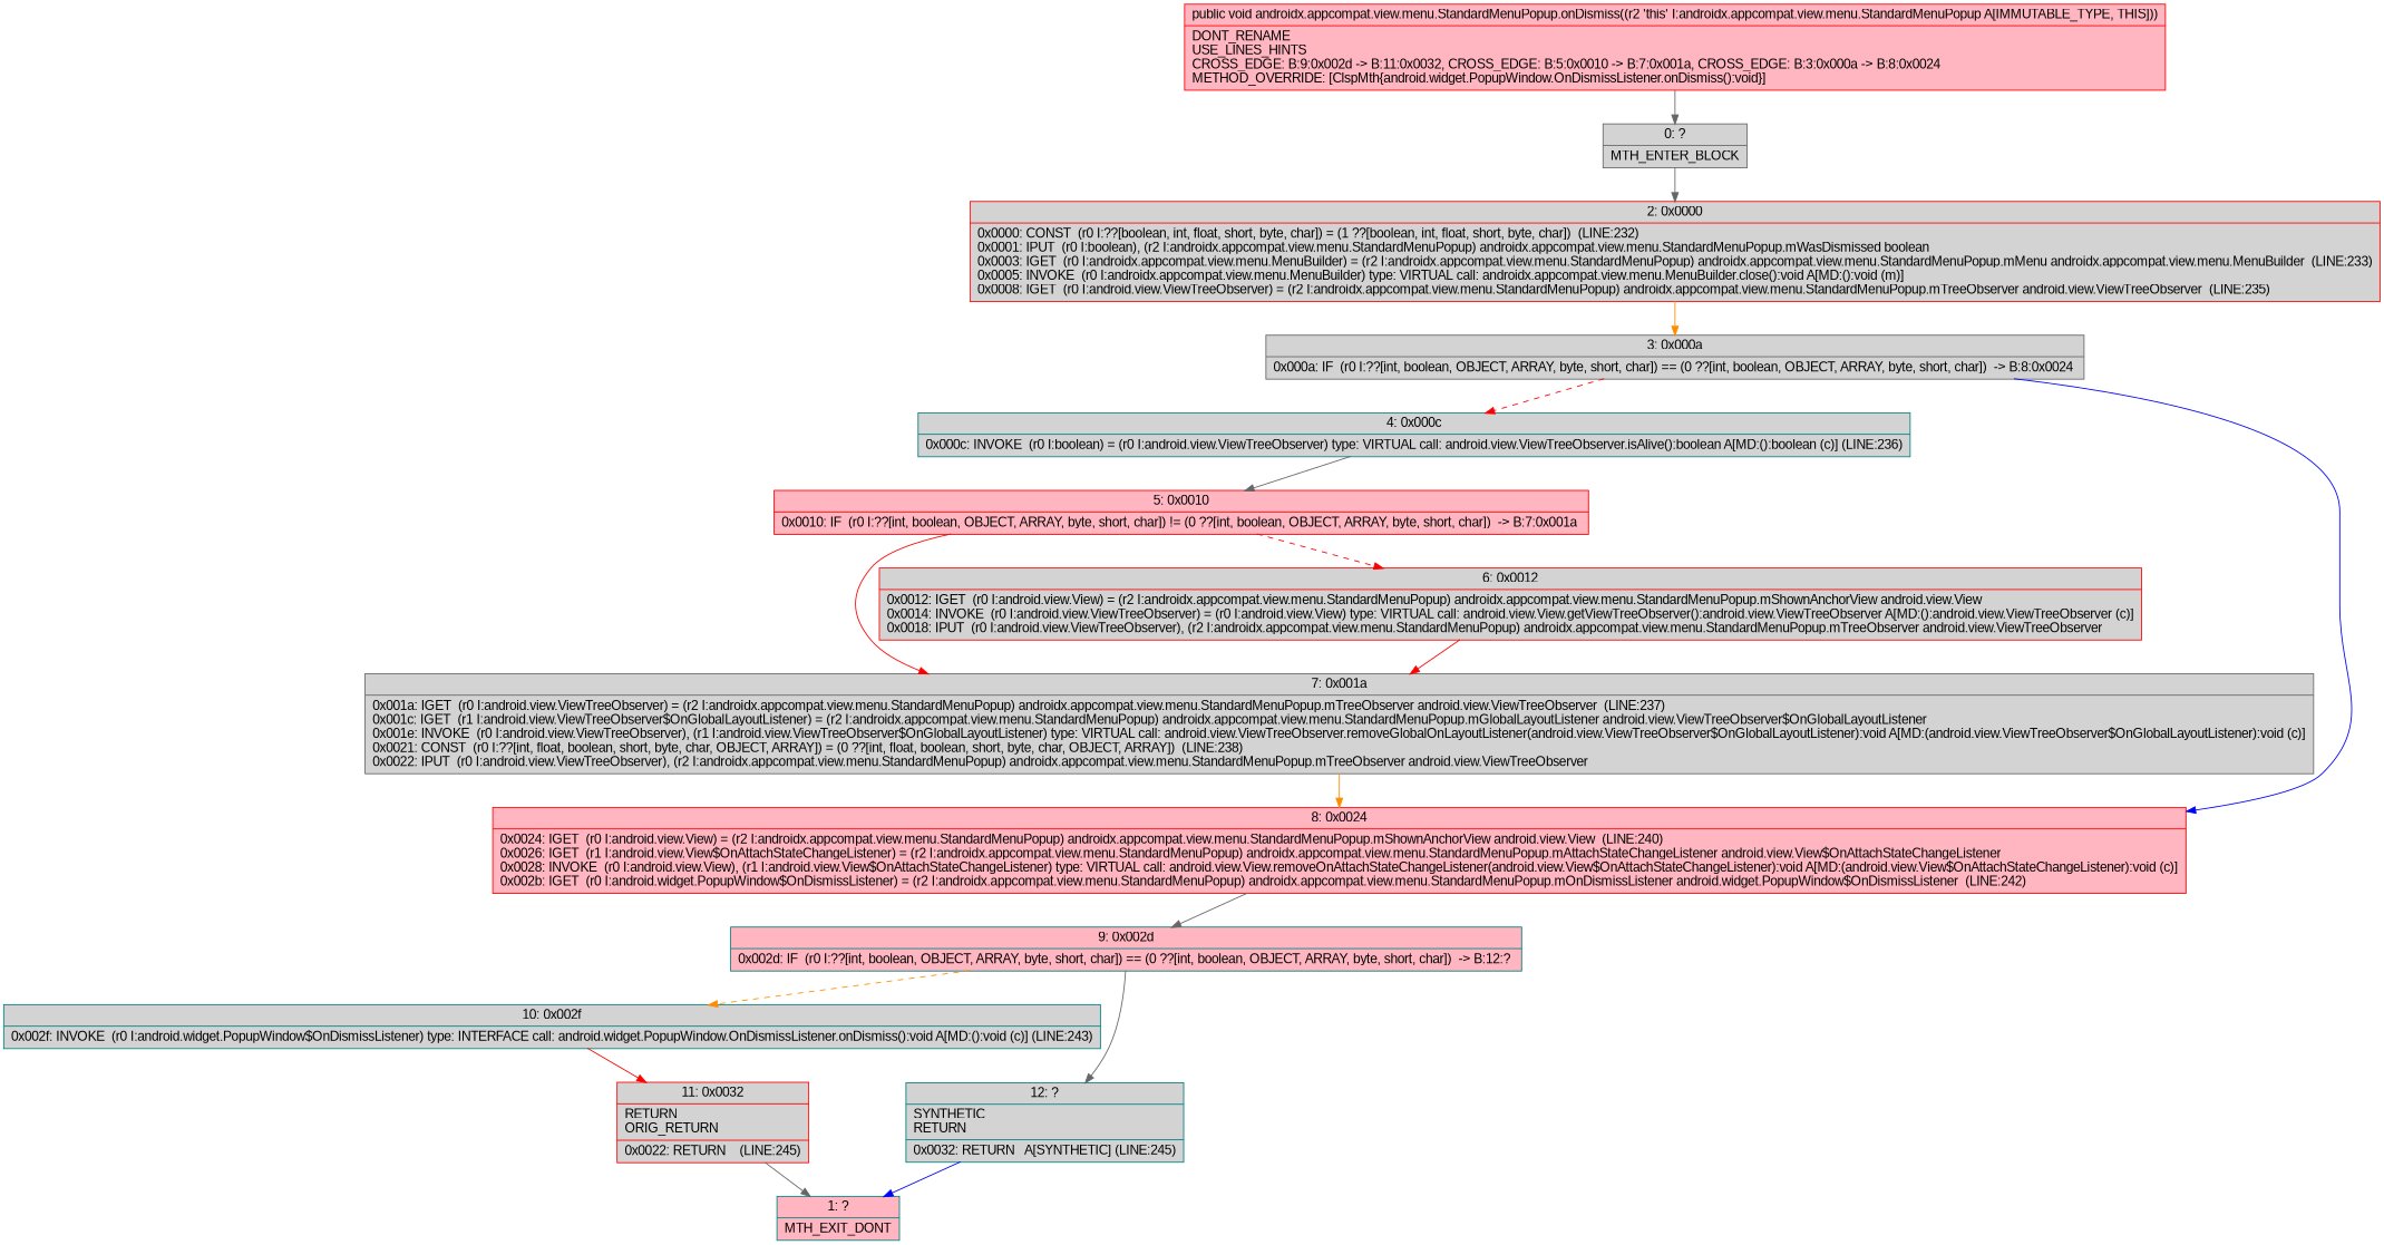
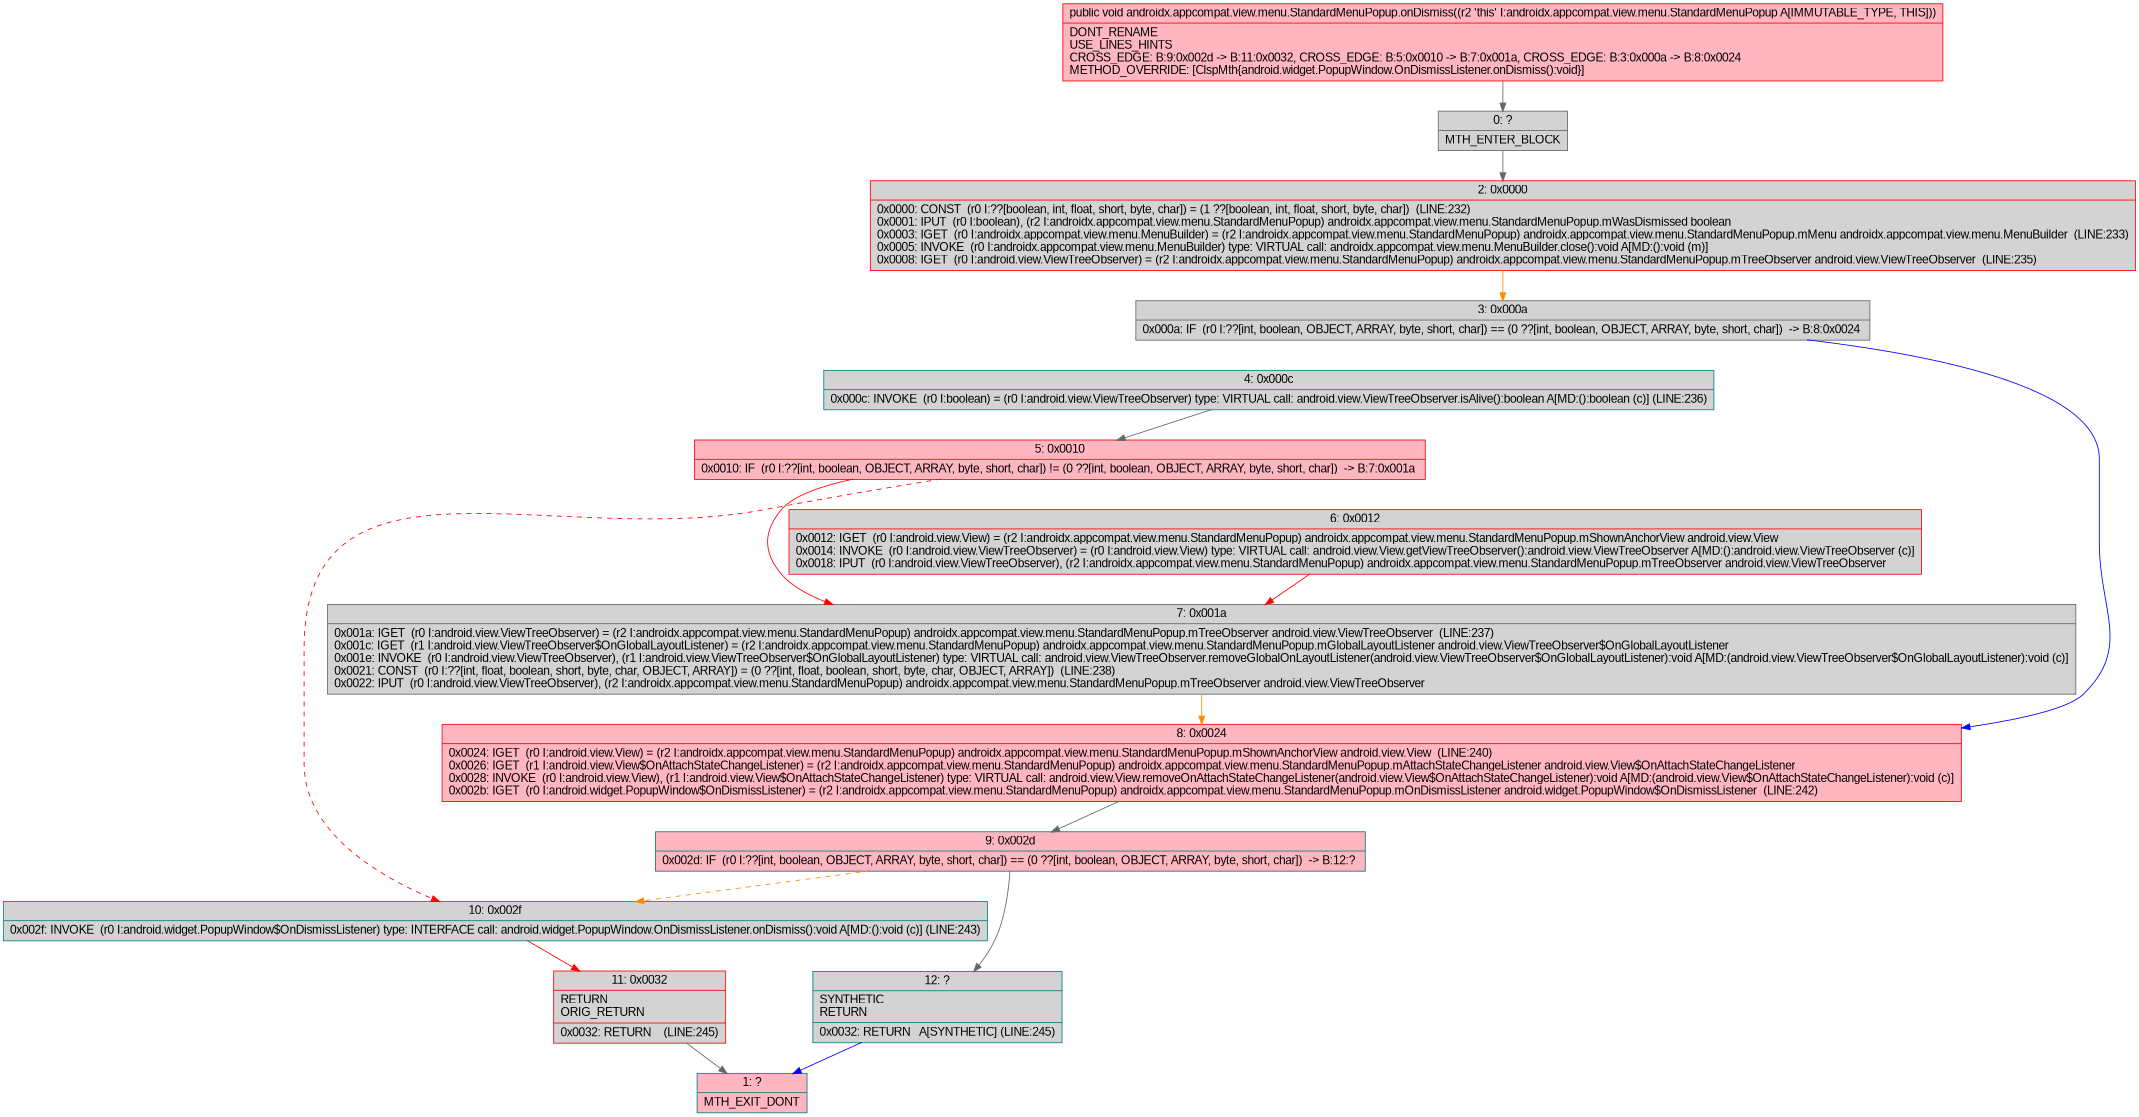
  digraph {
    fontname="Liberation Sans"
    node [color=red fillcolor=lightgrey fontname="Liberation Sans" shape=record style=filled]
    edge [color=gray40 fontname="Liberation Sans"]
    n1 [color=gray40 label="{0\:\ ?|MTH_ENTER_BLOCK\l}"]
    n2 [label="{2\:\ 0x0000|0x0000: CONST  (r0 I:??[boolean, int, float, short, byte, char]) = (1 ??[boolean, int, float, short, byte, char])  (LINE:232)\l0x0001: IPUT  (r0 I:boolean), (r2 I:androidx.appcompat.view.menu.StandardMenuPopup) androidx.appcompat.view.menu.StandardMenuPopup.mWasDismissed boolean \l0x0003: IGET  (r0 I:androidx.appcompat.view.menu.MenuBuilder) = (r2 I:androidx.appcompat.view.menu.StandardMenuPopup) androidx.appcompat.view.menu.StandardMenuPopup.mMenu androidx.appcompat.view.menu.MenuBuilder  (LINE:233)\l0x0005: INVOKE  (r0 I:androidx.appcompat.view.menu.MenuBuilder) type: VIRTUAL call: androidx.appcompat.view.menu.MenuBuilder.close():void A[MD:():void (m)]\l0x0008: IGET  (r0 I:android.view.ViewTreeObserver) = (r2 I:androidx.appcompat.view.menu.StandardMenuPopup) androidx.appcompat.view.menu.StandardMenuPopup.mTreeObserver android.view.ViewTreeObserver  (LINE:235)\l}"]
    n3 [color=gray40 label="{3\:\ 0x000a|0x000a: IF  (r0 I:??[int, boolean, OBJECT, ARRAY, byte, short, char]) == (0 ??[int, boolean, OBJECT, ARRAY, byte, short, char])  \-\> B:8:0x0024 \l}"]
    n4 [color=teal label="{4\:\ 0x000c|0x000c: INVOKE  (r0 I:boolean) = (r0 I:android.view.ViewTreeObserver) type: VIRTUAL call: android.view.ViewTreeObserver.isAlive():boolean A[MD:():boolean (c)] (LINE:236)\l}"]
    n5 [fillcolor=lightpink label="{8\:\ 0x0024|0x0024: IGET  (r0 I:android.view.View) = (r2 I:androidx.appcompat.view.menu.StandardMenuPopup) androidx.appcompat.view.menu.StandardMenuPopup.mShownAnchorView android.view.View  (LINE:240)\l0x0026: IGET  (r1 I:android.view.View$OnAttachStateChangeListener) = (r2 I:androidx.appcompat.view.menu.StandardMenuPopup) androidx.appcompat.view.menu.StandardMenuPopup.mAttachStateChangeListener android.view.View$OnAttachStateChangeListener \l0x0028: INVOKE  (r0 I:android.view.View), (r1 I:android.view.View$OnAttachStateChangeListener) type: VIRTUAL call: android.view.View.removeOnAttachStateChangeListener(android.view.View$OnAttachStateChangeListener):void A[MD:(android.view.View$OnAttachStateChangeListener):void (c)]\l0x002b: IGET  (r0 I:android.widget.PopupWindow$OnDismissListener) = (r2 I:androidx.appcompat.view.menu.StandardMenuPopup) androidx.appcompat.view.menu.StandardMenuPopup.mOnDismissListener android.widget.PopupWindow$OnDismissListener  (LINE:242)\l}"]
    n6 [fillcolor=lightpink label="{5\:\ 0x0010|0x0010: IF  (r0 I:??[int, boolean, OBJECT, ARRAY, byte, short, char]) != (0 ??[int, boolean, OBJECT, ARRAY, byte, short, char])  \-\> B:7:0x001a \l}"]
    n7 [color=teal fillcolor=lightpink label="{9\:\ 0x002d|0x002d: IF  (r0 I:??[int, boolean, OBJECT, ARRAY, byte, short, char]) == (0 ??[int, boolean, OBJECT, ARRAY, byte, short, char])  \-\> B:12:? \l}"]
    n8 [label="{6\:\ 0x0012|0x0012: IGET  (r0 I:android.view.View) = (r2 I:androidx.appcompat.view.menu.StandardMenuPopup) androidx.appcompat.view.menu.StandardMenuPopup.mShownAnchorView android.view.View \l0x0014: INVOKE  (r0 I:android.view.ViewTreeObserver) = (r0 I:android.view.View) type: VIRTUAL call: android.view.View.getViewTreeObserver():android.view.ViewTreeObserver A[MD:():android.view.ViewTreeObserver (c)]\l0x0018: IPUT  (r0 I:android.view.ViewTreeObserver), (r2 I:androidx.appcompat.view.menu.StandardMenuPopup) androidx.appcompat.view.menu.StandardMenuPopup.mTreeObserver android.view.ViewTreeObserver \l}"]
    n9 [color=gray40 label="{7\:\ 0x001a|0x001a: IGET  (r0 I:android.view.ViewTreeObserver) = (r2 I:androidx.appcompat.view.menu.StandardMenuPopup) androidx.appcompat.view.menu.StandardMenuPopup.mTreeObserver android.view.ViewTreeObserver  (LINE:237)\l0x001c: IGET  (r1 I:android.view.ViewTreeObserver$OnGlobalLayoutListener) = (r2 I:androidx.appcompat.view.menu.StandardMenuPopup) androidx.appcompat.view.menu.StandardMenuPopup.mGlobalLayoutListener android.view.ViewTreeObserver$OnGlobalLayoutListener \l0x001e: INVOKE  (r0 I:android.view.ViewTreeObserver), (r1 I:android.view.ViewTreeObserver$OnGlobalLayoutListener) type: VIRTUAL call: android.view.ViewTreeObserver.removeGlobalOnLayoutListener(android.view.ViewTreeObserver$OnGlobalLayoutListener):void A[MD:(android.view.ViewTreeObserver$OnGlobalLayoutListener):void (c)]\l0x0021: CONST  (r0 I:??[int, float, boolean, short, byte, char, OBJECT, ARRAY]) = (0 ??[int, float, boolean, short, byte, char, OBJECT, ARRAY])  (LINE:238)\l0x0022: IPUT  (r0 I:android.view.ViewTreeObserver), (r2 I:androidx.appcompat.view.menu.StandardMenuPopup) androidx.appcompat.view.menu.StandardMenuPopup.mTreeObserver android.view.ViewTreeObserver \l}"]
    n10 [color=teal label="{10\:\ 0x002f|0x002f: INVOKE  (r0 I:android.widget.PopupWindow$OnDismissListener) type: INTERFACE call: android.widget.PopupWindow.OnDismissListener.onDismiss():void A[MD:():void (c)] (LINE:243)\l}"]
    n11 [color=teal label="{12\:\ ?|SYNTHETIC\lRETURN\l|0x0032: RETURN   A[SYNTHETIC] (LINE:245)\l}"]
-   n12 [label="{11\:\ 0x0032|RETURN\lORIG_RETURN\l|0x0022: RETURN    (LINE:245)\l}"]
+   n12 [label="{11\:\ 0x0032|RETURN\lORIG_RETURN\l|0x0032: RETURN    (LINE:245)\l}"]
    n13 [color=teal fillcolor=lightpink label="{1\:\ ?|MTH_EXIT_DONT\l}"]
    n14 [fillcolor=lightpink label="{public void androidx.appcompat.view.menu.StandardMenuPopup.onDismiss((r2 'this' I:androidx.appcompat.view.menu.StandardMenuPopup A[IMMUTABLE_TYPE, THIS]))  | DONT_RENAME\lUSE_LINES_HINTS\lCROSS_EDGE: B:9:0x002d \-\> B:11:0x0032, CROSS_EDGE: B:5:0x0010 \-\> B:7:0x001a, CROSS_EDGE: B:3:0x000a \-\> B:8:0x0024\lMETHOD_OVERRIDE: [ClspMth\{android.widget.PopupWindow.OnDismissListener.onDismiss():void\}]\l}"]
    n1 -> n2
    n2 -> n3 [color=darkorange]
-   n3 -> n4 [color=red style=dashed]
    n3 -> n5 [color=blue]
    n4 -> n6
    n5 -> n7
-   n6 -> n8 [color=red style=dashed]
+   n6 -> n10 [color=red style=dashed]
    n6 -> n9 [color=red]
    n7 -> n10 [color=darkorange style=dashed]
    n7 -> n11
    n8 -> n9 [color=red]
    n9 -> n5 [color=darkorange]
    n10 -> n12 [color=red]
    n11 -> n13 [color=blue]
    n12 -> n13
    n14 -> n1
  }
